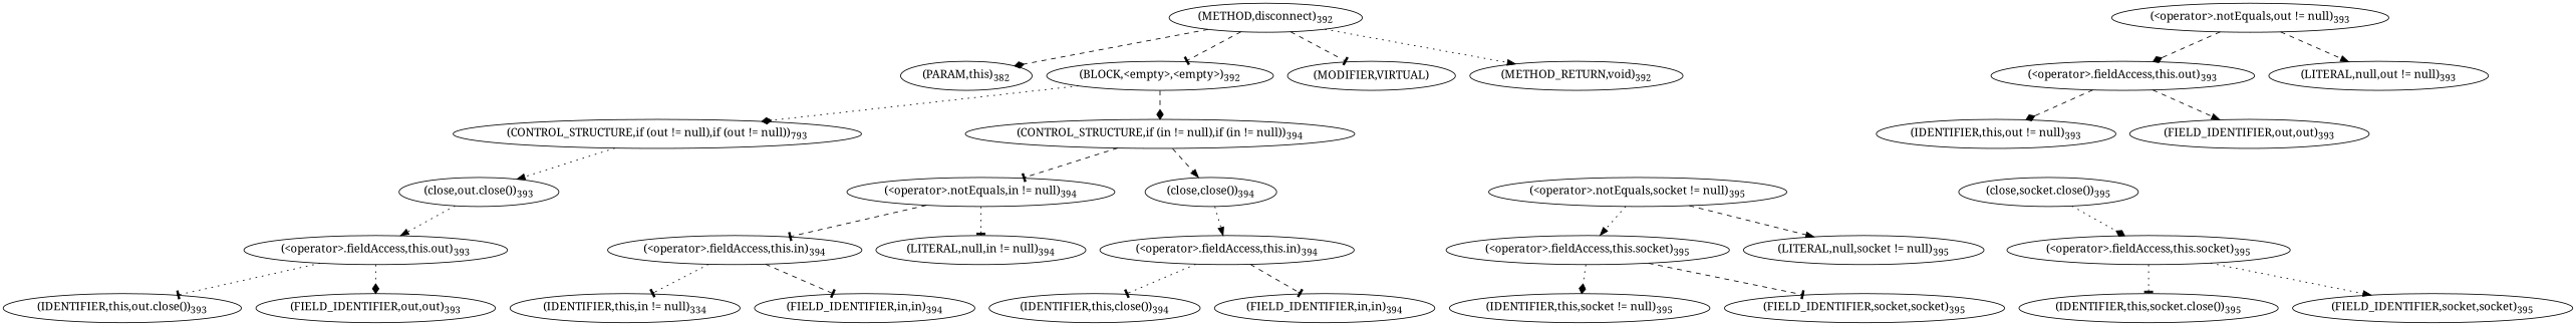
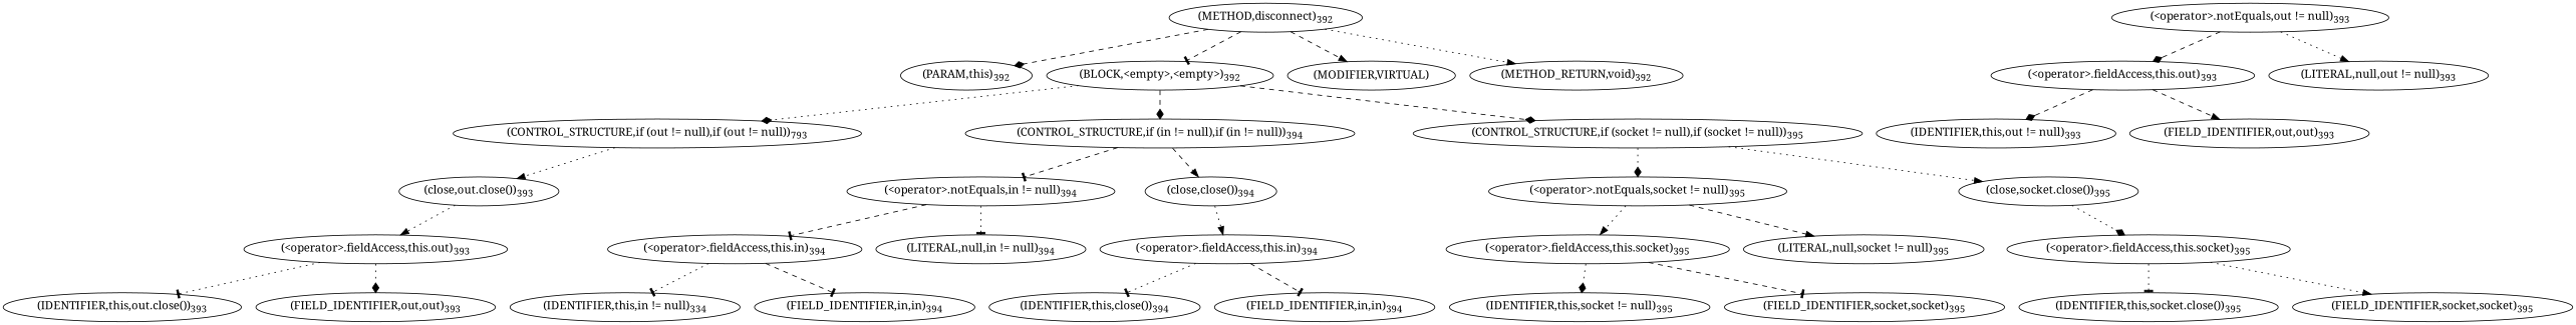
  digraph {
    fontname="Noto Serif"
    node [fontname="Noto Serif"]
    edge [arrowhead=normal fontname="Noto Serif" style=dotted]
    n1 [label=<(METHOD,disconnect)<SUB>392</SUB>>]
-   n2 [label=<(PARAM,this)<SUB>382</SUB>>]
+   n2 [label=<(PARAM,this)<SUB>392</SUB>>]
    n3 [label=<(BLOCK,&lt;empty&gt;,&lt;empty&gt;)<SUB>392</SUB>>]
    n4 [label=<(MODIFIER,VIRTUAL)>]
    n5 [label=<(METHOD_RETURN,void)<SUB>392</SUB>>]
    n6 [label=<(CONTROL_STRUCTURE,if (out != null),if (out != null))<SUB>793</SUB>>]
    n7 [label=<(CONTROL_STRUCTURE,if (in != null),if (in != null))<SUB>394</SUB>>]
+   n8 [label=<(CONTROL_STRUCTURE,if (socket != null),if (socket != null))<SUB>395</SUB>>]
    n9 [label=<(close,out.close())<SUB>393</SUB>>]
    n10 [label=<(&lt;operator&gt;.notEquals,in != null)<SUB>394</SUB>>]
    n11 [label=<(close,close())<SUB>394</SUB>>]
    n12 [label=<(&lt;operator&gt;.notEquals,socket != null)<SUB>395</SUB>>]
    n13 [label=<(close,socket.close())<SUB>395</SUB>>]
    n14 [label=<(&lt;operator&gt;.notEquals,out != null)<SUB>393</SUB>>]
    n15 [label=<(&lt;operator&gt;.fieldAccess,this.out)<SUB>393</SUB>>]
    n16 [label=<(LITERAL,null,out != null)<SUB>393</SUB>>]
    n17 [label=<(&lt;operator&gt;.fieldAccess,this.out)<SUB>393</SUB>>]
    n18 [label=<(IDENTIFIER,this,out != null)<SUB>393</SUB>>]
    n19 [label=<(FIELD_IDENTIFIER,out,out)<SUB>393</SUB>>]
    n20 [label=<(IDENTIFIER,this,out.close())<SUB>393</SUB>>]
    n21 [label=<(FIELD_IDENTIFIER,out,out)<SUB>393</SUB>>]
    n22 [label=<(&lt;operator&gt;.fieldAccess,this.in)<SUB>394</SUB>>]
    n23 [label=<(LITERAL,null,in != null)<SUB>394</SUB>>]
    n24 [label=<(&lt;operator&gt;.fieldAccess,this.in)<SUB>394</SUB>>]
    n25 [label=<(IDENTIFIER,this,in != null)<SUB>334</SUB>>]
    n26 [label=<(FIELD_IDENTIFIER,in,in)<SUB>394</SUB>>]
    n27 [label=<(IDENTIFIER,this,close())<SUB>394</SUB>>]
    n28 [label=<(FIELD_IDENTIFIER,in,in)<SUB>394</SUB>>]
    n29 [label=<(&lt;operator&gt;.fieldAccess,this.socket)<SUB>395</SUB>>]
    n30 [label=<(LITERAL,null,socket != null)<SUB>395</SUB>>]
    n31 [label=<(&lt;operator&gt;.fieldAccess,this.socket)<SUB>395</SUB>>]
    n32 [label=<(IDENTIFIER,this,socket != null)<SUB>395</SUB>>]
    n33 [label=<(FIELD_IDENTIFIER,socket,socket)<SUB>395</SUB>>]
    n34 [label=<(IDENTIFIER,this,socket.close())<SUB>395</SUB>>]
    n35 [label=<(FIELD_IDENTIFIER,socket,socket)<SUB>395</SUB>>]
    n1 -> n2 [arrowhead=diamond style=dashed]
    n1 -> n3 [arrowhead=tee style=dashed]
-   n1 -> n4 [arrowhead=tee style=dashed]
+   n1 -> n4 [style=dashed]
    n1 -> n5
    n3 -> n6 [arrowhead=diamond]
    n3 -> n7 [arrowhead=diamond style=dashed]
+   n3 -> n8 [arrowhead=diamond style=dashed]
    n6 -> n9
    n7 -> n10 [arrowhead=tee style=dashed]
    n7 -> n11 [style=dashed]
+   n8 -> n12 [arrowhead=diamond]
+   n8 -> n13
    n9 -> n17
    n10 -> n22 [arrowhead=tee style=dashed]
    n10 -> n23 [arrowhead=tee]
    n11 -> n24
    n12 -> n29
    n12 -> n30 [style=dashed]
    n13 -> n31 [arrowhead=diamond]
    n14 -> n15 [arrowhead=diamond style=dashed]
-   n14 -> n16 [style=dashed]
+   n14 -> n16
    n15 -> n18 [arrowhead=diamond style=dashed]
    n15 -> n19 [style=dashed]
    n17 -> n20 [arrowhead=tee]
    n17 -> n21 [arrowhead=diamond]
    n22 -> n25 [arrowhead=tee]
    n22 -> n26 [arrowhead=tee style=dashed]
    n24 -> n27 [arrowhead=tee]
    n24 -> n28 [arrowhead=tee style=dashed]
    n29 -> n32 [arrowhead=diamond]
    n29 -> n33 [arrowhead=tee style=dashed]
    n31 -> n34 [arrowhead=tee]
    n31 -> n35
  }
